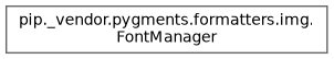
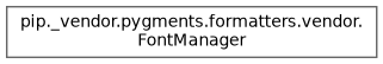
  digraph {
    rankdir=TB
-   n1 [color=grey40 fillcolor=white fontname=Helvetica fontsize=10 height=0.2 label="pip._vendor.pygments.formatters.img.\lFontManager" shape=box style=filled width=0.4]
+   n1 [color=grey40 fillcolor=white fontname=Helvetica fontsize=10 height=0.2 label="pip._vendor.pygments.formatters.vendor.\lFontManager" shape=box style=filled width=0.4]
  }
